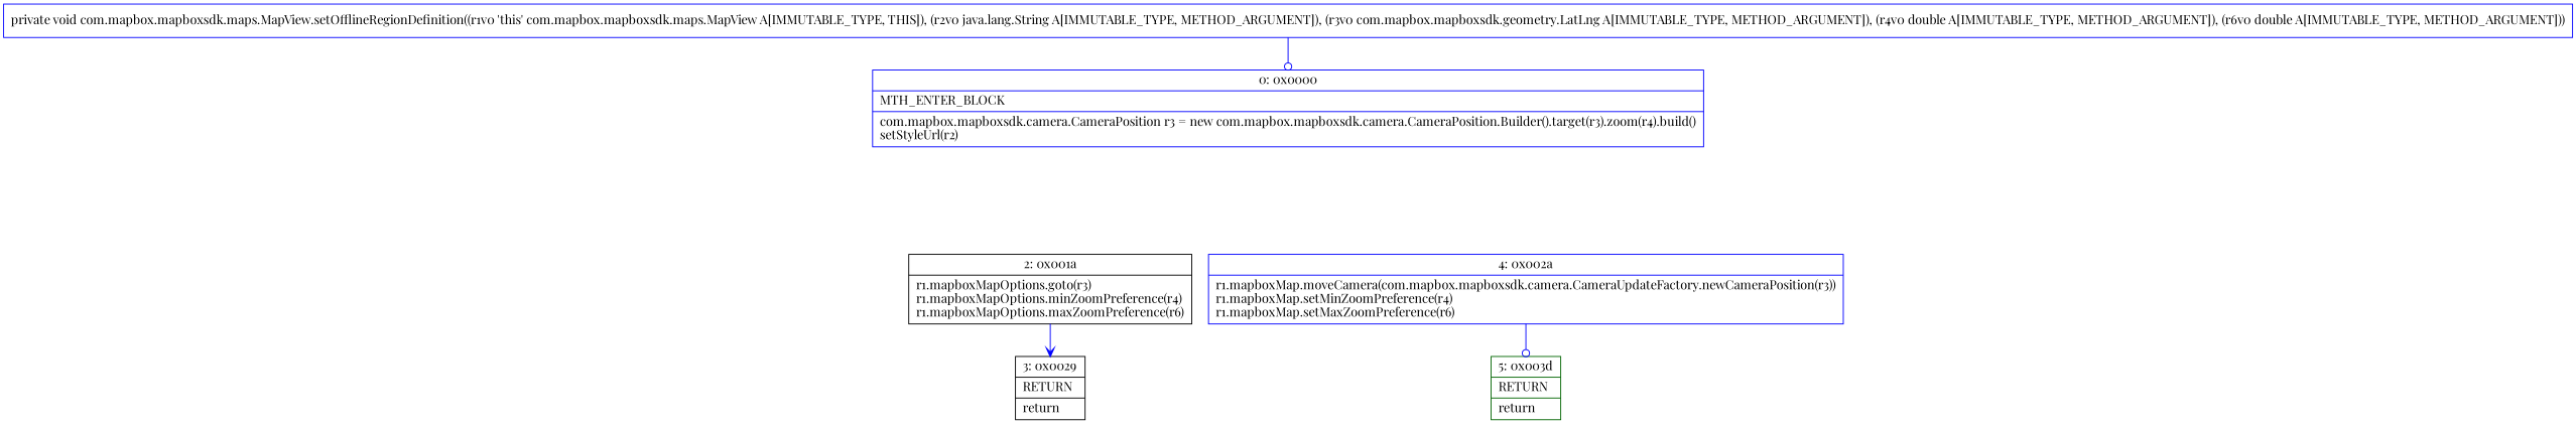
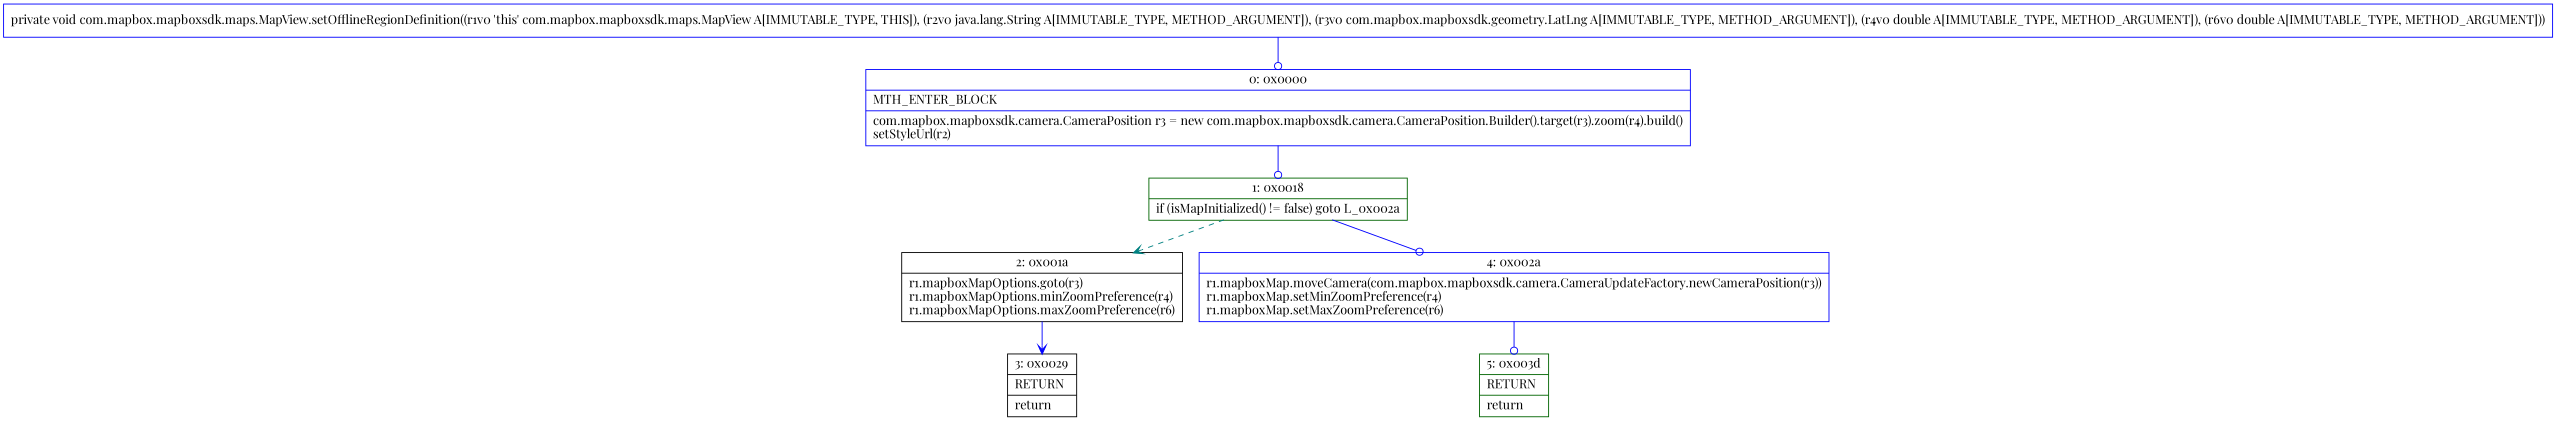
  digraph {
    fontname="Playfair Display"
    node [color=blue fontname="Playfair Display" shape=record]
    edge [arrowhead=odot color=blue fontname="Playfair Display"]
    n1 [label="{0\:\ 0x0000|MTH_ENTER_BLOCK\l|com.mapbox.mapboxsdk.camera.CameraPosition r3 = new com.mapbox.mapboxsdk.camera.CameraPosition.Builder().target(r3).zoom(r4).build()\lsetStyleUrl(r2)\l}"]
+   n2 [color=darkgreen label="{1\:\ 0x0018|if (isMapInitialized() != false) goto L_0x002a\l}"]
    n3 [color=black label="{2\:\ 0x001a|r1.mapboxMapOptions.goto(r3)\lr1.mapboxMapOptions.minZoomPreference(r4)\lr1.mapboxMapOptions.maxZoomPreference(r6)\l}"]
    n4 [label="{4\:\ 0x002a|r1.mapboxMap.moveCamera(com.mapbox.mapboxsdk.camera.CameraUpdateFactory.newCameraPosition(r3))\lr1.mapboxMap.setMinZoomPreference(r4)\lr1.mapboxMap.setMaxZoomPreference(r6)\l}"]
    n5 [color=black label="{3\:\ 0x0029|RETURN\l|return\l}"]
    n6 [color=darkgreen label="{5\:\ 0x003d|RETURN\l|return\l}"]
    n7 [label="{private void com.mapbox.mapboxsdk.maps.MapView.setOfflineRegionDefinition((r1v0 'this' com.mapbox.mapboxsdk.maps.MapView A[IMMUTABLE_TYPE, THIS]), (r2v0 java.lang.String A[IMMUTABLE_TYPE, METHOD_ARGUMENT]), (r3v0 com.mapbox.mapboxsdk.geometry.LatLng A[IMMUTABLE_TYPE, METHOD_ARGUMENT]), (r4v0 double A[IMMUTABLE_TYPE, METHOD_ARGUMENT]), (r6v0 double A[IMMUTABLE_TYPE, METHOD_ARGUMENT])) }"]
+   n1 -> n2
+   n2 -> n3 [arrowhead=vee color=teal style=dashed]
+   n2 -> n4
    n3 -> n5 [arrowhead=vee]
    n4 -> n6
    n7 -> n1
  }
